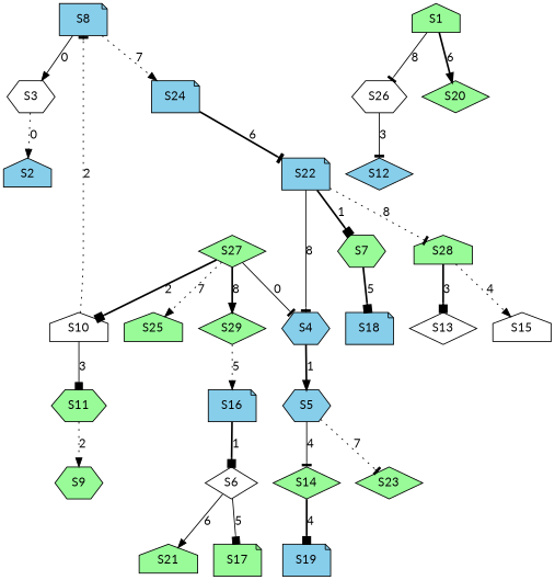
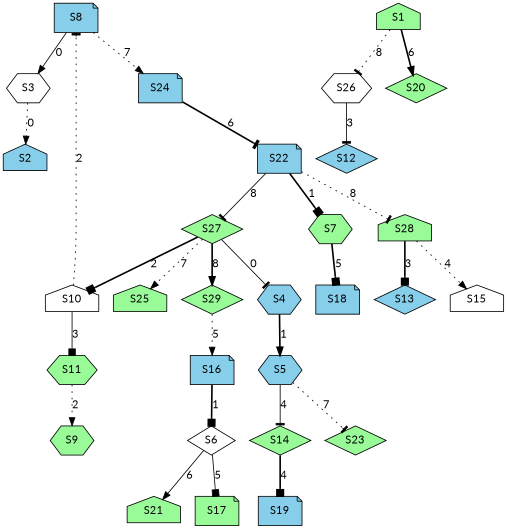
  strict digraph {
    fontname=Lato
    node [fillcolor=palegreen fontname=Lato shape=diamond style=filled]
    edge [arrowhead=normal fontname=Lato style=bold]
    S3 [fillcolor=white shape=hexagon]
    S2 [fillcolor=skyblue shape=house]
    S8 [fillcolor=skyblue shape=note]
    S24 [fillcolor=skyblue shape=note]
    S22 [fillcolor=skyblue shape=note]
    S4 [fillcolor=skyblue shape=hexagon]
    S27
    S10 [fillcolor=white shape=house]
    S29
    S25 [shape=house]
    S5 [fillcolor=skyblue shape=hexagon]
    S11 [shape=hexagon]
    S16 [fillcolor=skyblue shape=note]
    S14
    S23
    S19 [fillcolor=skyblue shape=note]
    S6 [fillcolor=white]
    S17 [shape=note]
    S21 [shape=house]
    S7 [shape=hexagon]
    S28 [shape=house]
    S18 [fillcolor=skyblue shape=note]
-   S13 [fillcolor=white]
+   S13 [fillcolor=skyblue]
    S15 [fillcolor=white shape=house]
    S9 [shape=hexagon]
    S26 [fillcolor=white shape=hexagon]
    S12 [fillcolor=skyblue]
    S1 [shape=house]
    S20
    S3 -> S2 [label=0 style=dotted]
    S8 -> S3 [label=0 style=solid]
    S8 -> S24 [label=7 style=dotted]
    S24 -> S22 [arrowhead=tee label=6]
-   S22 -> S4 [arrowhead=tee label=8 style=solid]
+   S22 -> S27 [arrowhead=tee label=8 style=solid]
    S22 -> S7 [arrowhead=box label=1]
    S22 -> S28 [arrowhead=tee label=8 style=dotted]
    S4 -> S5 [label=1]
    S27 -> S4 [arrowhead=tee label=0 style=solid]
    S27 -> S10 [arrowhead=box label=2]
    S27 -> S29 [label=8]
    S27 -> S25 [label=7 style=dotted]
    S10 -> S8 [arrowhead=tee label=2 style=dotted]
    S10 -> S11 [arrowhead=box label=3 style=solid]
    S29 -> S16 [label=5 style=dotted]
    S5 -> S14 [arrowhead=tee label=4 style=solid]
    S5 -> S23 [arrowhead=tee label=7 style=dotted]
    S11 -> S9 [label=2 style=dotted]
    S16 -> S6 [arrowhead=box label=1]
    S14 -> S19 [arrowhead=box label=4]
    S6 -> S17 [arrowhead=box label=5 style=solid]
    S6 -> S21 [label=6 style=solid]
    S7 -> S18 [arrowhead=box label=5]
    S28 -> S13 [arrowhead=box label=3]
    S28 -> S15 [label=4 style=dotted]
    S26 -> S12 [arrowhead=tee label=3 style=solid]
-   S1 -> S26 [arrowhead=tee label=8 style=solid]
+   S1 -> S26 [arrowhead=tee label=8 style=dotted]
    S1 -> S20 [label=6]
  }
